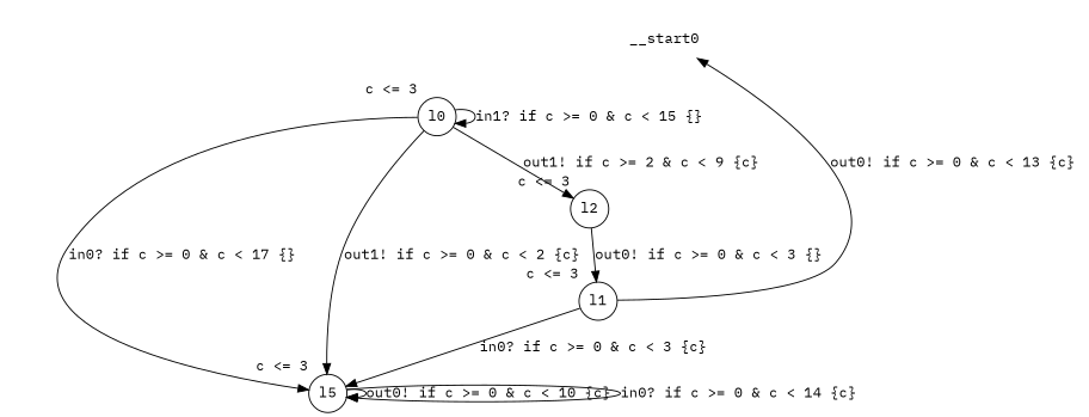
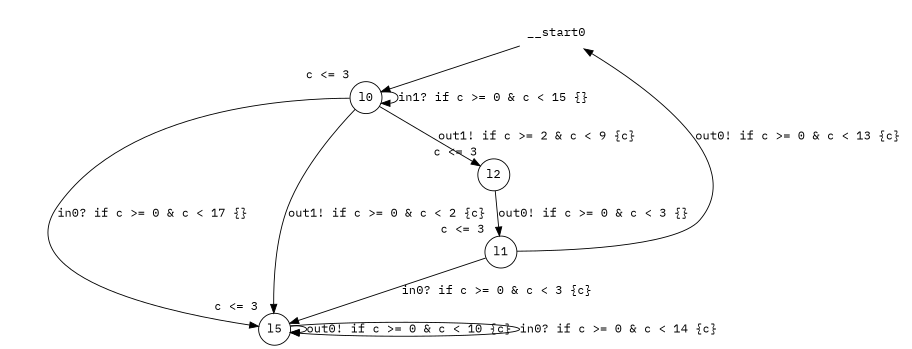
  digraph {
    fontname="IBM Plex Mono"
    node [fontname="IBM Plex Mono" shape=circle margin=0 xlabel="c <= 3"]
    edge [fontname="IBM Plex Mono"]
    __start0 [shape=none margin="" xlabel=""]
    n2 [label=l0]
    n3 [label=l2]
    n4 [label=l5]
    n5 [label=l1]
+   __start0 -> n2
    n2 -> n2 [label="in1? if c >= 0 & c < 15 {} "]
    n2 -> n3 [label="out1! if c >= 2 & c < 9 {c} "]
    n2 -> n4 [label="in0? if c >= 0 & c < 17 {} "]
    n2 -> n4 [label="out1! if c >= 0 & c < 2 {c} "]
    n3 -> n5 [label="out0! if c >= 0 & c < 3 {} "]
    n4 -> n4 [label="out0! if c >= 0 & c < 10 {c} "]
    n4 -> n4 [label="in0? if c >= 0 & c < 14 {c} "]
    n5 -> __start0 [label="out0! if c >= 0 & c < 13 {c} "]
    n5 -> n4 [label="in0? if c >= 0 & c < 3 {c} "]
  }
